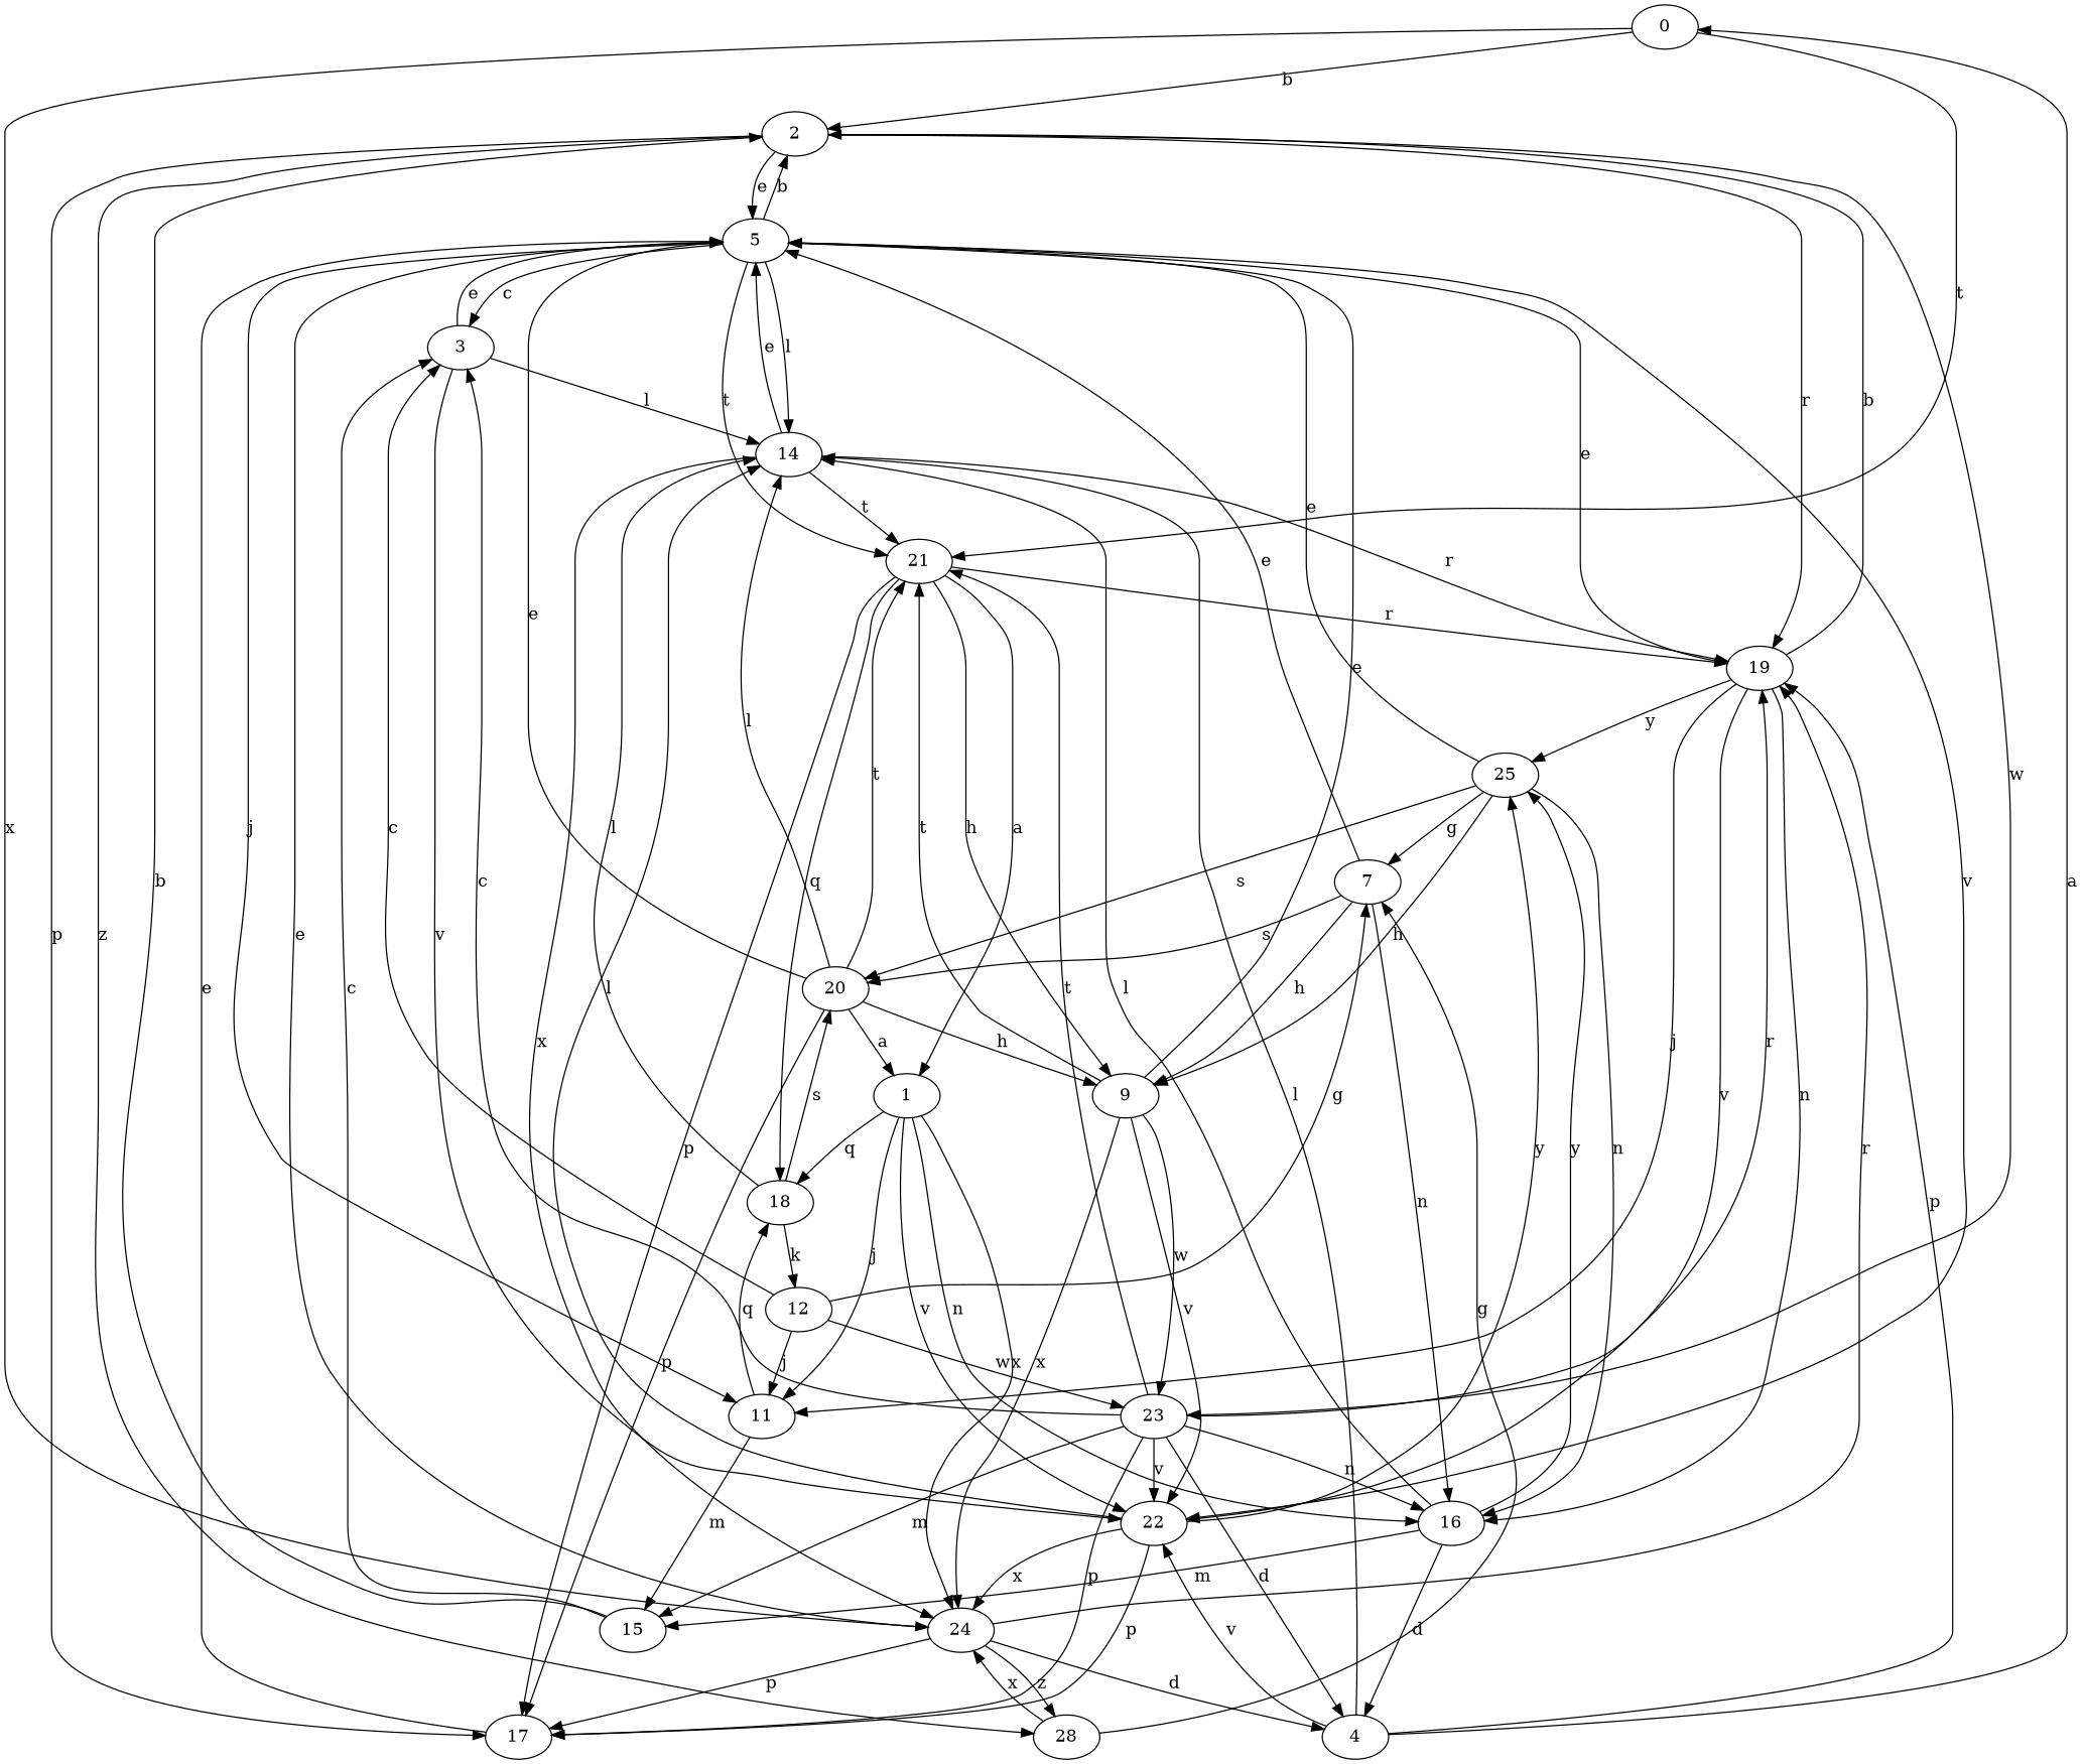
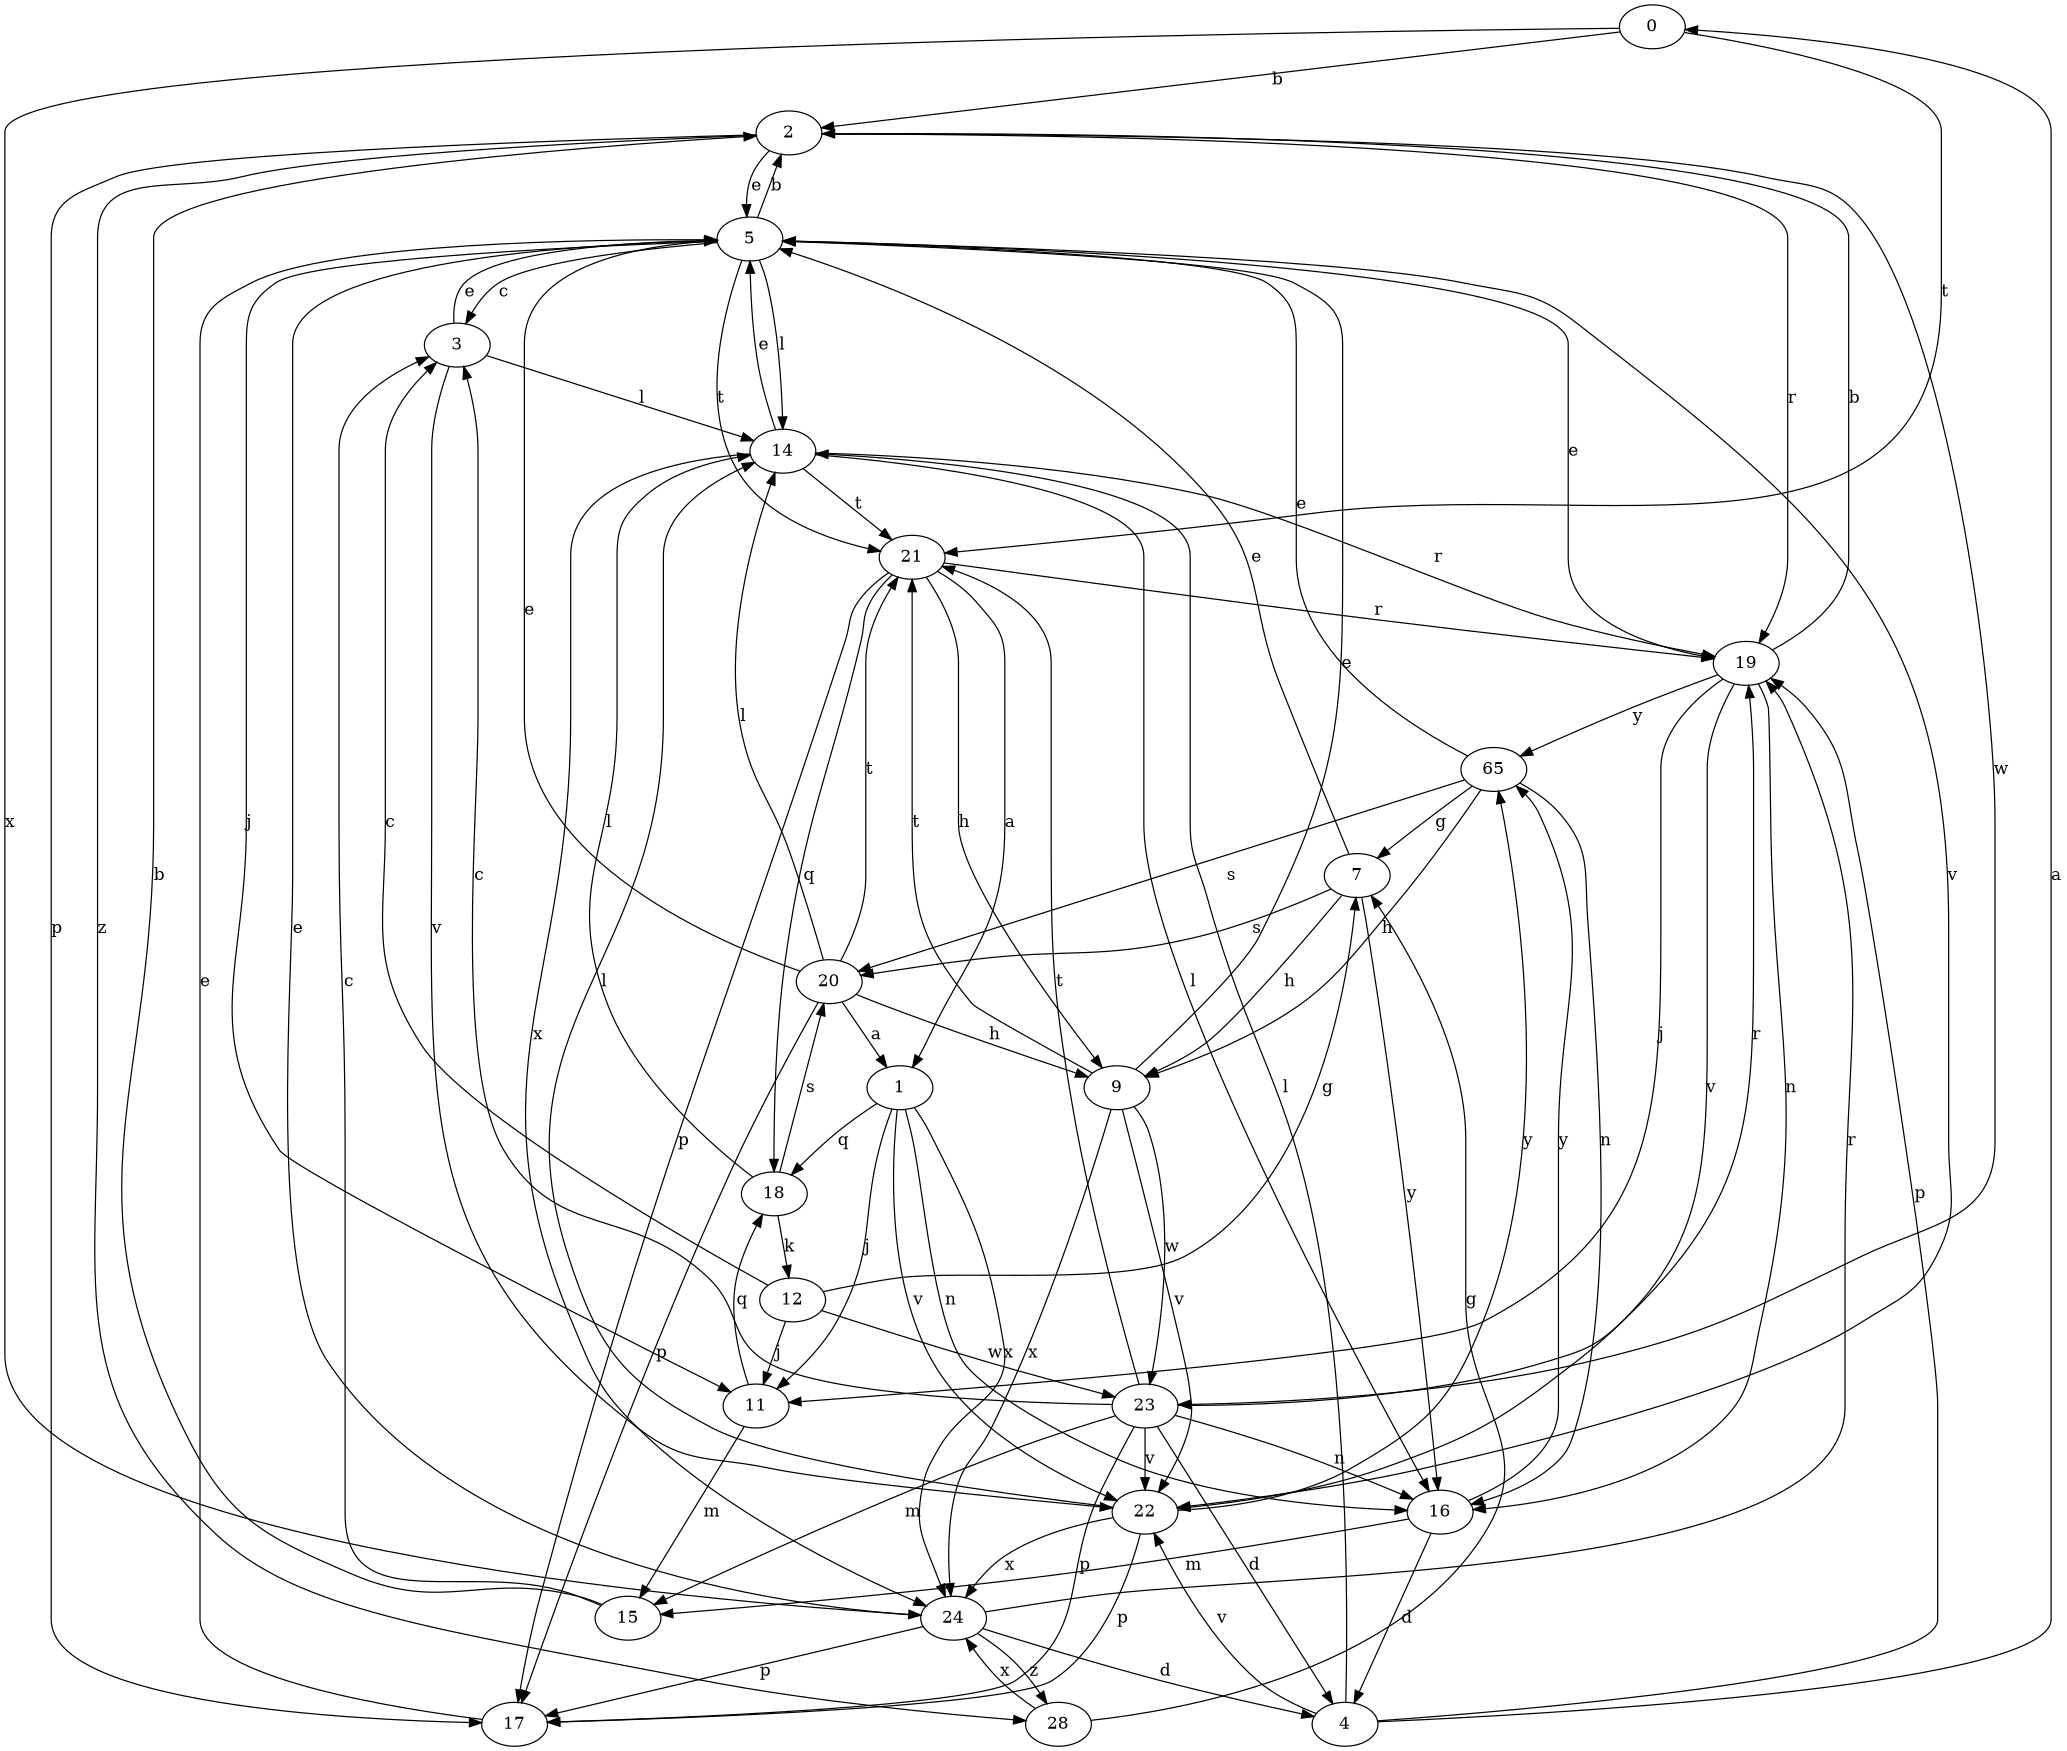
  strict digraph {
    0
    2
    21
    24
    5
    17
    19
    23
    28
    1
    18
    9
    4
    11
    16
    22
    15
    14
-   25
+   25 [label=65]
    20
    12
    3
    7
    0 -> 2 [label=b]
    0 -> 21 [label=t]
    0 -> 24 [label=x]
    2 -> 5 [label=e]
    2 -> 17 [label=p]
    2 -> 19 [label=r]
    2 -> 23 [label=w]
    2 -> 28 [label=z]
    21 -> 17 [label=p]
    21 -> 19 [label=r]
    21 -> 1 [label=a]
    21 -> 18 [label=q]
    21 -> 9 [label=h]
    24 -> 5 [label=e]
    24 -> 17 [label=p]
    24 -> 19 [label=r]
    24 -> 28 [label=z]
    24 -> 4 [label=d]
    5 -> 2 [label=b]
    5 -> 21 [label=t]
    5 -> 11 [label=j]
    5 -> 22 [label=v]
    5 -> 14 [label=l]
    5 -> 3 [label=c]
    17 -> 5 [label=e]
    19 -> 2 [label=b]
    19 -> 5 [label=e]
    19 -> 11 [label=j]
    19 -> 16 [label=n]
    19 -> 22 [label=v]
    19 -> 25 [label=y]
    23 -> 21 [label=t]
    23 -> 17 [label=p]
    23 -> 19 [label=r]
    23 -> 4 [label=d]
    23 -> 16 [label=n]
    23 -> 22 [label=v]
    23 -> 15 [label=m]
    23 -> 3 [label=c]
    28 -> 24 [label=x]
    28 -> 7 [label=g]
    1 -> 24 [label=x]
    1 -> 18 [label=q]
    1 -> 11 [label=j]
    1 -> 16 [label=n]
    1 -> 22 [label=v]
    18 -> 14 [label=l]
    18 -> 20 [label=s]
    18 -> 12 [label=k]
    9 -> 21 [label=t]
    9 -> 24 [label=x]
    9 -> 5 [label=e]
    9 -> 23 [label=w]
    9 -> 22 [label=v]
    4 -> 0 [label=a]
    4 -> 19 [label=p]
    4 -> 22 [label=v]
    4 -> 14 [label=l]
    11 -> 18 [label=q]
    11 -> 15 [label=m]
    16 -> 4 [label=d]
    16 -> 15 [label=m]
-   16 -> 14 [label=l]
+   14 -> 16 [label=l]
    16 -> 25 [label=y]
    22 -> 24 [label=x]
    22 -> 17 [label=p]
    22 -> 14 [label=l]
    22 -> 25 [label=y]
    15 -> 2 [label=b]
    15 -> 3 [label=c]
    14 -> 21 [label=t]
    14 -> 24 [label=x]
    14 -> 5 [label=e]
    14 -> 19 [label=r]
    25 -> 5 [label=e]
    25 -> 9 [label=h]
    25 -> 16 [label=n]
    25 -> 20 [label=s]
    25 -> 7 [label=g]
    20 -> 21 [label=t]
    20 -> 5 [label=e]
    20 -> 17 [label=p]
    20 -> 1 [label=a]
    20 -> 9 [label=h]
    20 -> 14 [label=l]
    12 -> 23 [label=w]
    12 -> 11 [label=j]
    12 -> 3 [label=c]
    12 -> 7 [label=g]
    3 -> 5 [label=e]
    3 -> 22 [label=v]
    3 -> 14 [label=l]
    7 -> 5 [label=e]
    7 -> 9 [label=h]
-   7 -> 16 [label=n]
+   7 -> 16 [label=y]
    7 -> 20 [label=s]
  }
